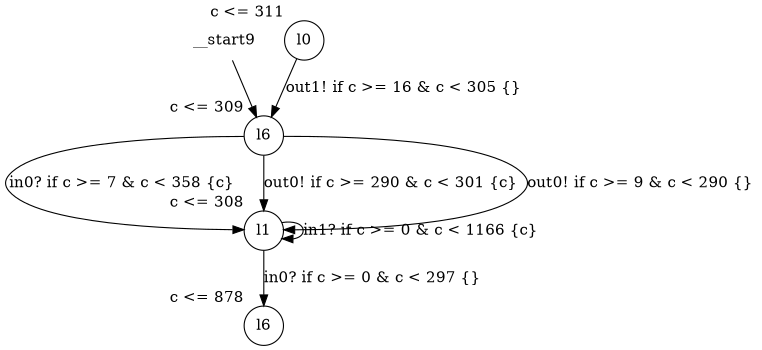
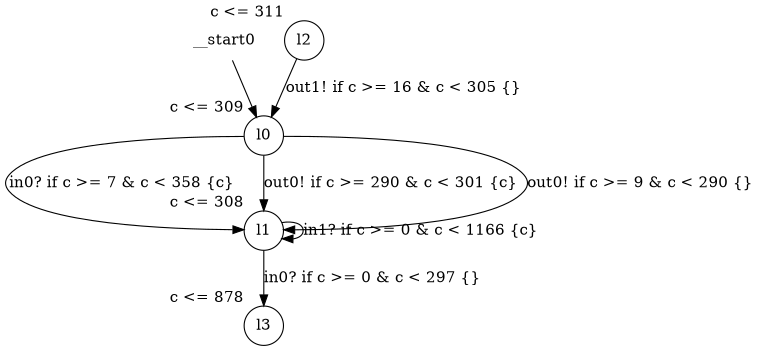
  digraph {
    node [shape=circle margin=0]
-   __start0 [shape=none label=__start9 margin=""]
-   n2 [label=l6 xlabel="c <= 309"]
+   __start0 [shape=none margin=""]
+   n2 [label=l0 xlabel="c <= 309"]
    n3 [label=l1 xlabel="c <= 308"]
-   n4 [label=l6 xlabel="c <= 878"]
-   n5 [label=l0 xlabel="c <= 311"]
+   n4 [label=l3 xlabel="c <= 878"]
+   n5 [label=l2 xlabel="c <= 311"]
    __start0 -> n2
    n2 -> n3 [label="in0? if c >= 7 & c < 358 {c} "]
    n2 -> n3 [label="out0! if c >= 290 & c < 301 {c} "]
    n2 -> n3 [label="out0! if c >= 9 & c < 290 {} "]
    n3 -> n3 [label="in1? if c >= 0 & c < 1166 {c} "]
    n3 -> n4 [label="in0? if c >= 0 & c < 297 {} "]
    n5 -> n2 [label="out1! if c >= 16 & c < 305 {} "]
  }
